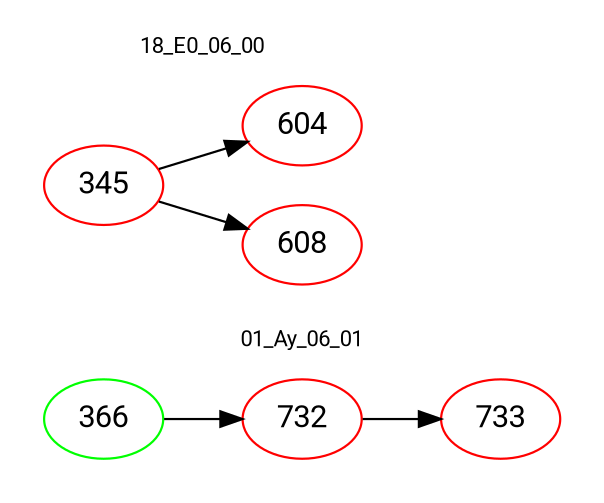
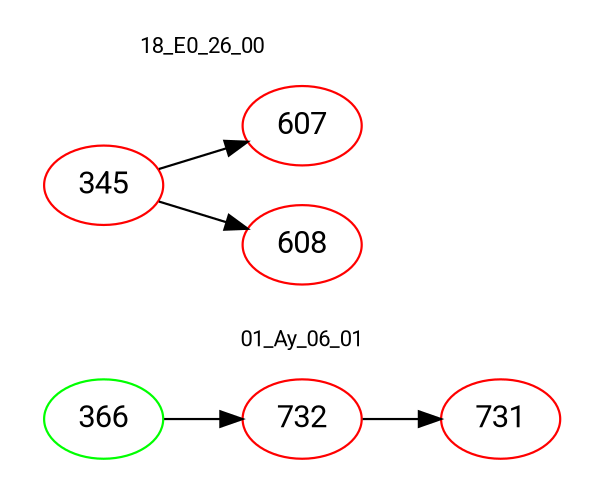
  digraph {
    fontname=Roboto
    rankdir=LR
    node [color=red fontname=Roboto]
    edge [color=black fontname=Roboto]
    n1 [color=green label=366]
-   n2 [label=733]
+   n2 [label=731]
    n3 [label=732]
    n4 [label=345]
    n5 [label=608]
-   n6 [label=604]
+   n6 [label=607]
    subgraph cluster_1 {
      color=white
      fontsize=10
      label="01_Ay_06_01"
      n1
      n2
      n3
    }
    subgraph cluster_2 {
      color=white
      fontsize=10
-     label="18_E0_06_00"
+     label="18_E0_26_00"
      n4
      n5
      n6
    }
    n1 -> n3
    n3 -> n2
    n4 -> n5
    n4 -> n6
  }
